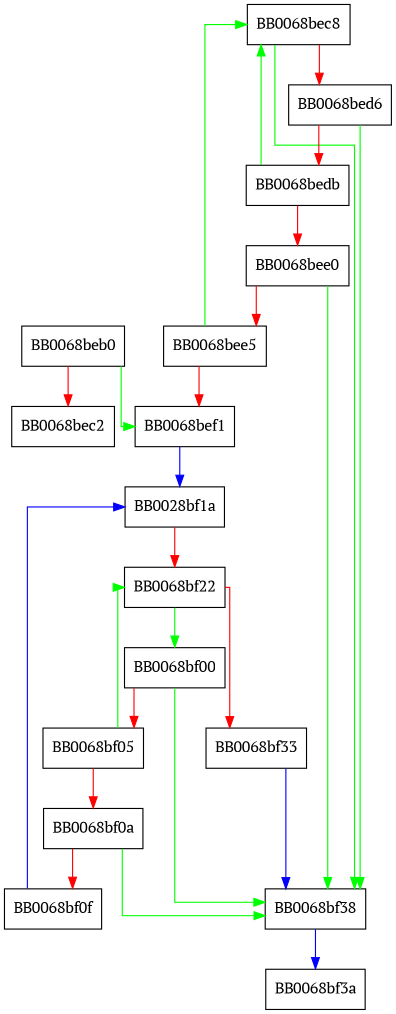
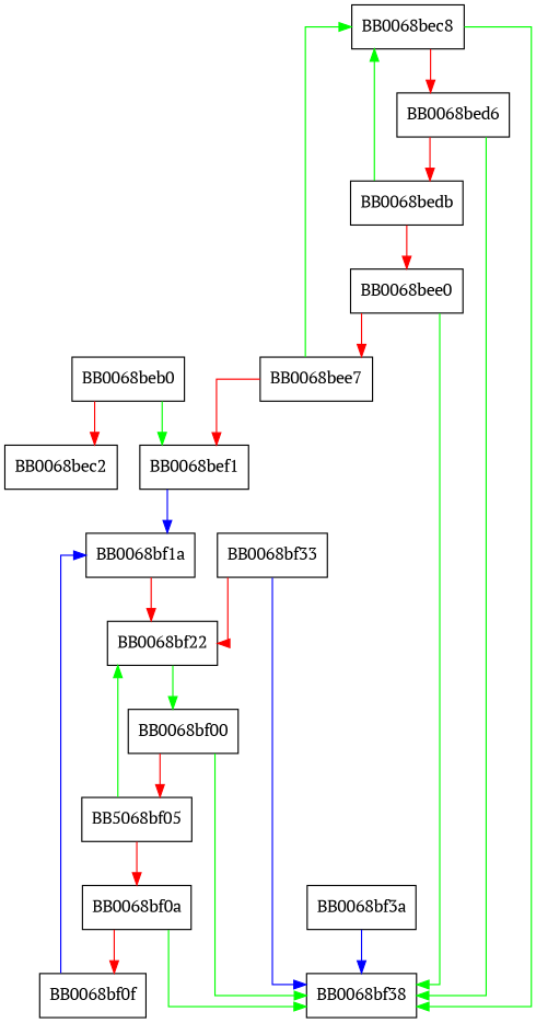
  digraph {
    fontname="PT Serif"
    splines=ortho
    node [fontname="PT Serif" shape=box]
    edge [color=red fontname="PT Serif"]
    BB0068beb0
    BB0068bef1
    BB0068bec2
-   BB0068bf1a [label=BB0028bf1a]
+   BB0068bf1a
    BB0068bf22
    BB0068bec8
    BB0068bf38
    BB0068bed6
    BB0068bf3a
    BB0068bedb
    BB0068bee0
-   BB0068bee5
+   BB0068bee5 [label=BB0068bee7]
    BB0068bf00
    BB0068bf33
-   BB0068bf05
+   BB0068bf05 [label=BB5068bf05]
    BB0068bf0a
    BB0068bf0f
    BB0068beb0 -> BB0068bef1 [color=green]
    BB0068beb0 -> BB0068bec2
    BB0068bef1 -> BB0068bf1a [color=blue]
    BB0068bf1a -> BB0068bf22
    BB0068bf22 -> BB0068bf00 [color=green]
-   BB0068bf22 -> BB0068bf33
+   BB0068bf33 -> BB0068bf22
    BB0068bec8 -> BB0068bf38 [color=green]
    BB0068bec8 -> BB0068bed6
-   BB0068bf38 -> BB0068bf3a [color=blue]
+   BB0068bf3a -> BB0068bf38 [color=blue]
    BB0068bed6 -> BB0068bf38 [color=green]
    BB0068bed6 -> BB0068bedb
    BB0068bedb -> BB0068bec8 [color=green]
    BB0068bedb -> BB0068bee0
    BB0068bee0 -> BB0068bf38 [color=green]
    BB0068bee0 -> BB0068bee5
    BB0068bee5 -> BB0068bef1
    BB0068bee5 -> BB0068bec8 [color=green]
    BB0068bf00 -> BB0068bf38 [color=green]
    BB0068bf00 -> BB0068bf05
    BB0068bf33 -> BB0068bf38 [color=blue]
    BB0068bf05 -> BB0068bf22 [color=green]
    BB0068bf05 -> BB0068bf0a
    BB0068bf0a -> BB0068bf38 [color=green]
    BB0068bf0a -> BB0068bf0f
    BB0068bf0f -> BB0068bf1a [color=blue]
  }
